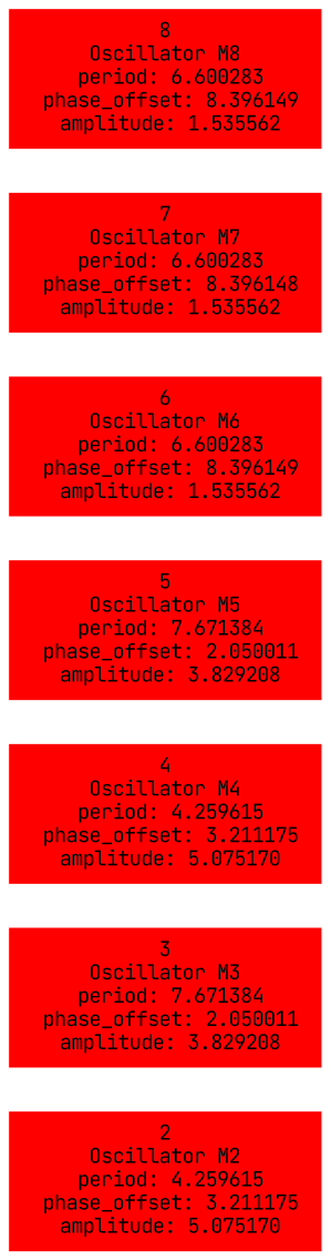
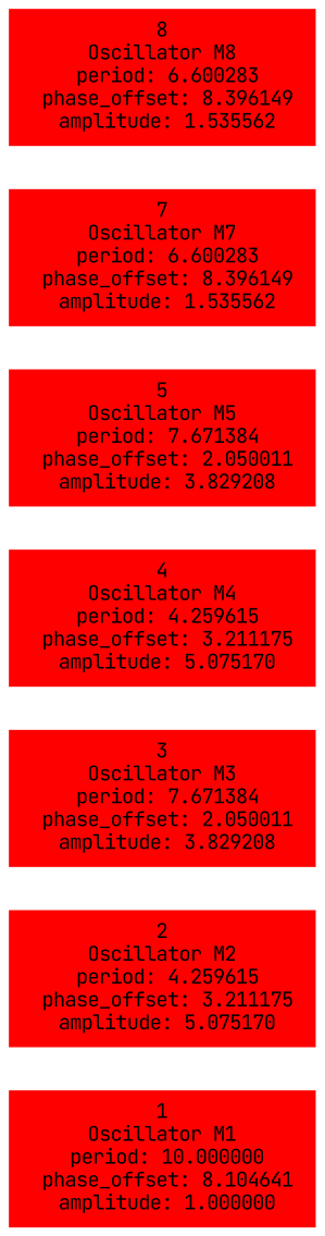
  digraph {
    forcelabels=true
    rankdir=LR
    fontname="JetBrains Mono"
    node [color=red fontsize=8 shape=box style=filled fontname="JetBrains Mono"]
+   n1 [label=<1<BR />Oscillator M1<BR /> period: 10.000000<BR /> phase_offset: 8.104641<BR /> amplitude: 1.000000>]
    n2 [label=<2<BR />Oscillator M2<BR /> period: 4.259615<BR /> phase_offset: 3.211175<BR /> amplitude: 5.075170>]
    n3 [label=<3<BR />Oscillator M3<BR /> period: 7.671384<BR /> phase_offset: 2.050011<BR /> amplitude: 3.829208>]
    n4 [label=<4<BR />Oscillator M4<BR /> period: 4.259615<BR /> phase_offset: 3.211175<BR /> amplitude: 5.075170>]
    n5 [label=<5<BR />Oscillator M5<BR /> period: 7.671384<BR /> phase_offset: 2.050011<BR /> amplitude: 3.829208>]
-   n6 [label=<6<BR />Oscillator M6<BR /> period: 6.600283<BR /> phase_offset: 8.396149<BR /> amplitude: 1.535562>]
-   n7 [label=<7<BR />Oscillator M7<BR /> period: 6.600283<BR /> phase_offset: 8.396148<BR /> amplitude: 1.535562>]
+   n7 [label=<7<BR />Oscillator M7<BR /> period: 6.600283<BR /> phase_offset: 8.396149<BR /> amplitude: 1.535562>]
    n8 [label=<8<BR />Oscillator M8<BR /> period: 6.600283<BR /> phase_offset: 8.396149<BR /> amplitude: 1.535562>]
  }
